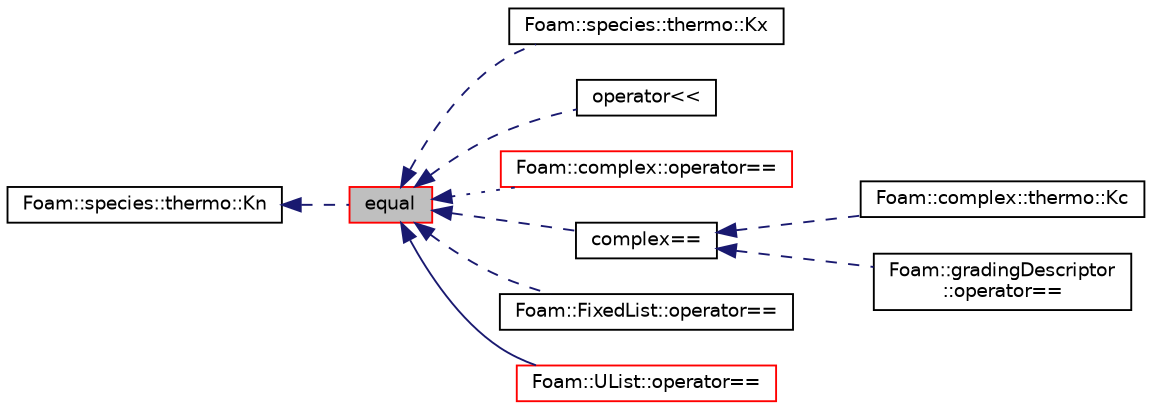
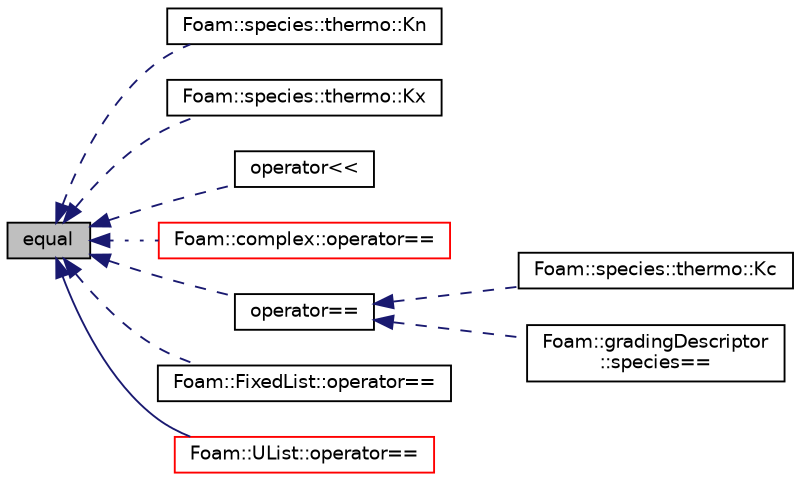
  digraph {
    rankdir=LR
    node [color=black fontname=Helvetica fontsize=10 shape=record]
    edge [color=midnightblue dir=back fontname=Helvetica fontsize=10 labelfontname=Helvetica labelfontsize=10 style=dashed]
-   n1 [color=red fillcolor=grey75 fontcolor=black height=0.2 label=equal style=filled width=0.4]
+   n1 [fillcolor=grey75 fontcolor=black height=0.2 label=equal style=filled width=0.4]
    n2 [height=0.2 label="Foam::species::thermo::Kn" width=0.4]
    n3 [height=0.2 label="Foam::species::thermo::Kx" width=0.4]
    n4 [height=0.2 label="operator\<\<" width=0.4]
    n5 [color=red height=0.2 label="Foam::complex::operator==" width=0.4]
-   n6 [height=0.2 label="complex==" width=0.4]
+   n6 [height=0.2 label="operator==" width=0.4]
    n7 [height=0.2 label="Foam::FixedList::operator==" width=0.4]
    n8 [color=red height=0.2 label="Foam::UList::operator==" width=0.4]
-   n9 [height=0.2 label="Foam::complex::thermo::Kc" width=0.4]
-   n10 [height=0.2 label="Foam::gradingDescriptor\l::operator==" width=0.4]
-   n2 -> n1
+   n9 [height=0.2 label="Foam::species::thermo::Kc" width=0.4]
+   n10 [height=0.2 label="Foam::gradingDescriptor\l::species==" width=0.4]
+   n1 -> n2
    n1 -> n3
    n1 -> n4
    n1 -> n5 [style=dotted]
    n1 -> n6
    n1 -> n7
    n1 -> n8 [style=solid]
    n6 -> n9
    n6 -> n10
  }
